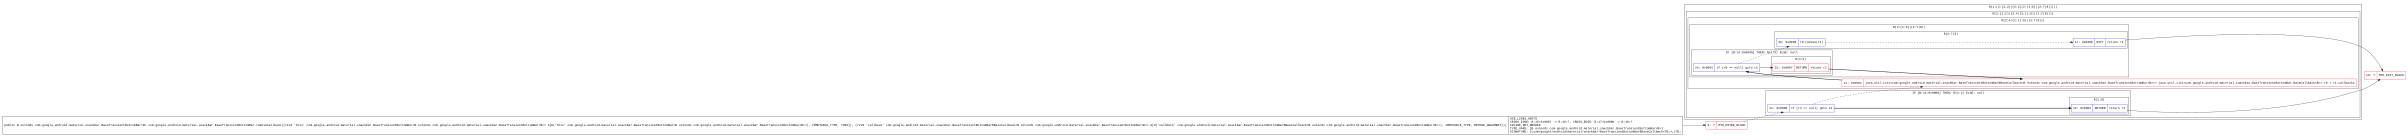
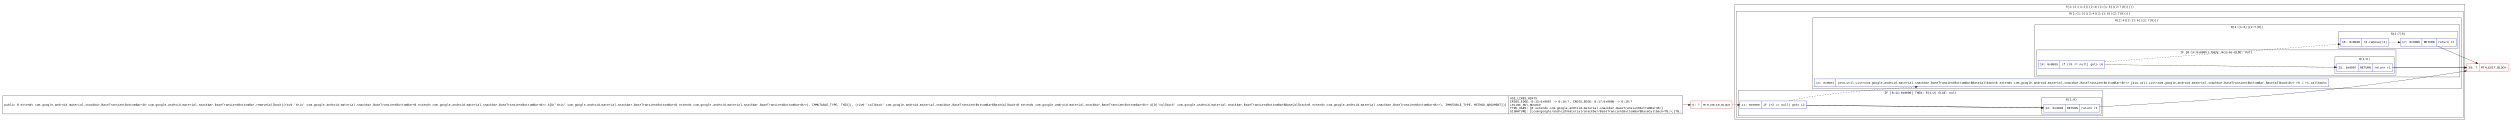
  digraph {
    fontname="Liberation Mono"
    rankdir=LR
    node [color=blue fontname="Liberation Mono" shape=record]
    edge [fontname="Liberation Mono" style=solid]
    n1 [label="{12\:\ 0x0002|RETURN\l|return r1\l}"]
    n2 [label="{11\:\ 0x0000|if (r2 == null) goto L2\l}"]
-   n3 [color=red label="{15\:\ 0x0007|RETURN\l|return r1\l}"]
+   n3 [label="{15\:\ 0x0007|RETURN\l|return r1\l}"]
    n4 [label="{14\:\ 0x0005|if (r0 == null) goto L6\l}"]
    n5 [label="{16\:\ 0x0008|r0.remove(r2)\l}"]
-   n6 [label="{17\:\ 0x000b|EXIT\l|return r1\l}"]
-   n7 [color=red label="{13\:\ 0x0003|java.util.List\<com.google.android.material.snackbar.BaseTransientBottomBar$BaseCallback\<B extends com.google.android.material.snackbar.BaseTransientBottomBar\<B\>\>\> java.util.List\<com.google.android.material.snackbar.BaseTransientBottomBar.BaseCallback\<B\>\> r0 = r1.callbacks\l}"]
+   n6 [label="{17\:\ 0x000b|RETURN\l|return r1\l}"]
+   n7 [label="{13\:\ 0x0003|java.util.List\<com.google.android.material.snackbar.BaseTransientBottomBar$BaseCallback\<B extends com.google.android.material.snackbar.BaseTransientBottomBar\<B\>\>\> java.util.List\<com.google.android.material.snackbar.BaseTransientBottomBar.BaseCallback\<B\>\> r0 = r1.callbacks\l}"]
    n8 [color=red label="{10\:\ ?|MTH_EXIT_BLOCK\l}"]
    n9 [color=red label="{9\:\ ?|MTH_ENTER_BLOCK\l}"]
    n10 [label="{public B extends com.google.android.material.snackbar.BaseTransientBottomBar\<B\> com.google.android.material.snackbar.BaseTransientBottomBar.removeCallback((r1v0 'this' com.google.android.material.snackbar.BaseTransientBottomBar\<B extends com.google.android.material.snackbar.BaseTransientBottomBar\<B\>\> A[D('this' com.google.android.material.snackbar.BaseTransientBottomBar\<B extends com.google.android.material.snackbar.BaseTransientBottomBar\<B\>\>), IMMUTABLE_TYPE, THIS]), (r2v0 'callback' com.google.android.material.snackbar.BaseTransientBottomBar$BaseCallback\<B extends com.google.android.material.snackbar.BaseTransientBottomBar\<B\>\> A[D('callback' com.google.android.material.snackbar.BaseTransientBottomBar$BaseCallback\<B extends com.google.android.material.snackbar.BaseTransientBottomBar\<B\>\>), IMMUTABLE_TYPE, METHOD_ARGUMENT]))  | USE_LINES_HINTS\lCROSS_EDGE: B:15:0x0007 \-\> B:10:?, CROSS_EDGE: B:17:0x000b \-\> B:10:?\lINLINE_NOT_NEEDED\lTYPE_VARS: [B extends com.google.android.material.snackbar.BaseTransientBottomBar\<B\>]\lSIGNATURE: (Lcom\/google\/android\/material\/snackbar\/BaseTransientBottomBar$BaseCallback\<TB;\>;)TB;\l}" color=""]
    subgraph cluster_1 {
      label="R(1:(2:(1:2)|(2:4|(2:(1:6)|(2:7|8)))))"
      subgraph cluster_2 {
        label="R(2:(1:2)|(2:4|(2:(1:6)|(2:7|8))))"
        subgraph cluster_3 {
          label="IF [B:11:0x0000] THEN: R(1:2) ELSE: null"
          n2
          subgraph cluster_4 {
            label="R(1:0)"
            n1
          }
        }
        subgraph cluster_5 {
          label="R(2:4|(2:(1:6)|(2:7|8)))"
          n7
          subgraph cluster_6 {
            label="R(2:(1:6)|(2:7|8))"
            subgraph cluster_7 {
              label="IF [B:14:0x0005] THEN: R(1:6) ELSE: null"
              n4
              subgraph cluster_8 {
                label="R(1:6)"
                n3
              }
            }
            subgraph cluster_9 {
              label="R(2:7|8)"
              n5
              n6
            }
          }
        }
      }
    }
    n1 -> n8
    n2 -> n1 [style=bold]
    n2 -> n7 [style=dashed]
-   n3 -> n7 [style=bold]
+   n3 -> n8 [style=bold]
    n4 -> n3
    n4 -> n5 [style=dashed]
    n5 -> n6 [style=dashed]
    n6 -> n8
-   n7 -> n4 [style=bold]
    n9 -> n2 [style=dashed]
    n10 -> n9
  }
